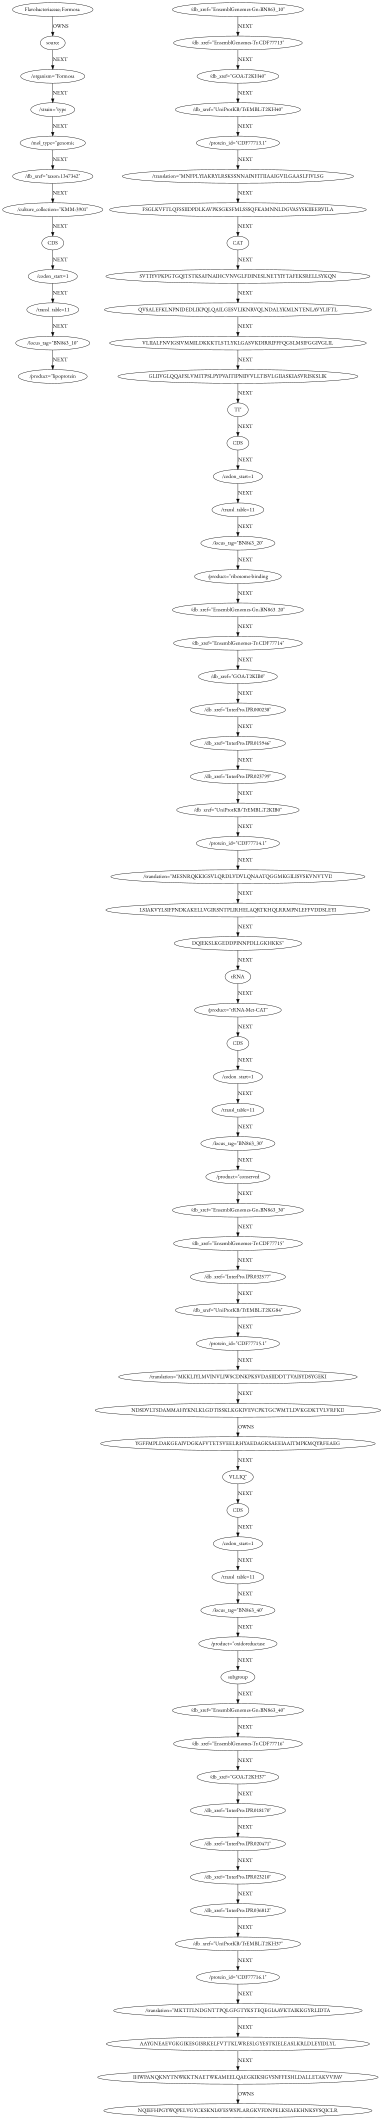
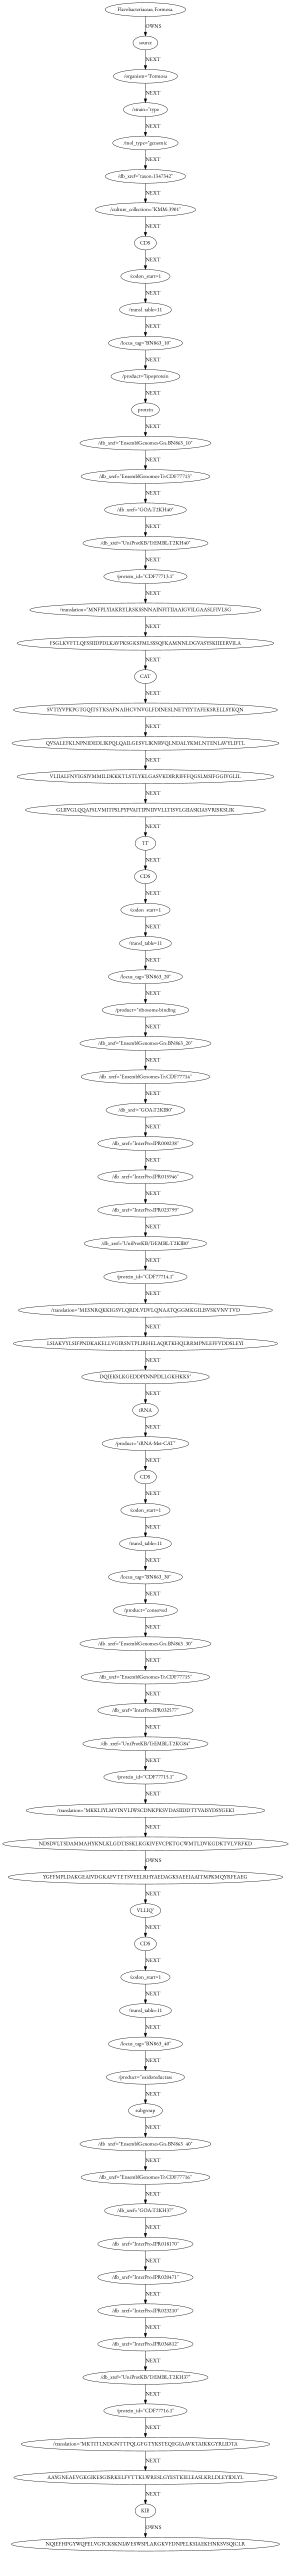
  digraph {
    fontname="EB Garamond"
    node [fontname="EB Garamond"]
    edge [fontname="EB Garamond"]
    n1 [label="Flavobacteriaceae; Formosa."]
    n2 [label=source]
    n3 [label="/organism=\"Formosa"]
    n4 [label="/strain=\"type"]
    n5 [label="/mol_type=\"genomic"]
    n6 [label="/db_xref=\"taxon:1347342\""]
    n7 [label="/culture_collection=\"KMM:3901\""]
    n8 [label=CDS]
    n9 [label="/codon_start=1"]
    n10 [label="/transl_table=11"]
    n11 [label="/locus_tag=\"BN863_10\""]
    n12 [label="/product=\"lipoprotein"]
+   n13 [label=protein]
    n14 [label="/db_xref=\"EnsemblGenomes-Gn:BN863_10\""]
    n15 [label="/db_xref=\"EnsemblGenomes-Tr:CDF77713\""]
    n16 [label="/db_xref=\"GOA:T2KH40\""]
    n17 [label="/db_xref=\"UniProtKB/TrEMBL:T2KH40\""]
    n18 [label="/protein_id=\"CDF77713.1\""]
    n19 [label="/translation=\"MNFPLYIAKRYLRSKSSNNAINFITIIAAIGVILGAASLFIVLSG"]
    n20 [label=FSGLKVFTLQFSSIIDPDLKAVPKSGKSFMLSSSQFKAMNNLDGVASYSKIIEERVILA]
    n21 [label=CAT]
    n22 [label=SVTIYVPKPGTGQITSTKSAFNAIHCVNVGLFDINESLNETYIYTAFEKSRELLSYKQN]
    n23 [label=QVSALEFKLNPNIDEDLIKPQLQAILGESVLIKNRVQLNDALYKMLNTENLAVYLIFTL]
    n24 [label=VLIIALFNVIGSIVMMILDKKKTLSTLYKLGASVKDIRRIFFFQGSLMSIFGGIVGLIL]
    n25 [label=GLIIVGLQQAFSLVMITPSLPYPVAITIPNIIVVLLTISVLGIIASKIASVRISKSLIK]
    n26 [label="TI\""]
    n27 [label=CDS]
    n28 [label="/codon_start=1"]
    n29 [label="/transl_table=11"]
    n30 [label="/locus_tag=\"BN863_20\""]
    n31 [label="/product=\"ribosome-binding"]
    n32 [label="/db_xref=\"EnsemblGenomes-Gn:BN863_20\""]
    n33 [label="/db_xref=\"EnsemblGenomes-Tr:CDF77714\""]
    n34 [label="/db_xref=\"GOA:T2KIB0\""]
    n35 [label="/db_xref=\"InterPro:IPR000238\""]
    n36 [label="/db_xref=\"InterPro:IPR015946\""]
    n37 [label="/db_xref=\"InterPro:IPR023799\""]
    n38 [label="/db_xref=\"UniProtKB/TrEMBL:T2KIB0\""]
    n39 [label="/protein_id=\"CDF77714.1\""]
    n40 [label="/translation=\"MESNRQKKIGSVLQRDLVDVLQNAATQGGMKGILISVSKVNVTVD"]
    n41 [label=LSIAKVYLSIFPNDKAKELLVGIRSNTPLIRHELAQRTKHQLRRMPNLEFFVDDSLEYI]
    n42 [label="DQIEKSLKGEDDPINNPDLLGKHKKS\""]
    n43 [label=tRNA]
    n44 [label="/product=\"tRNA-Met-CAT\""]
    n45 [label=CDS]
    n46 [label="/codon_start=1"]
    n47 [label="/transl_table=11"]
    n48 [label="/locus_tag=\"BN863_30\""]
    n49 [label="/product=\"conserved"]
    n50 [label="/db_xref=\"EnsemblGenomes-Gn:BN863_30\""]
    n51 [label="/db_xref=\"EnsemblGenomes-Tr:CDF77715\""]
    n52 [label="/db_xref=\"InterPro:IPR032577\""]
    n53 [label="/db_xref=\"UniProtKB/TrEMBL:T2KG84\""]
    n54 [label="/protein_id=\"CDF77715.1\""]
    n55 [label="/translation=\"MKKLIYLMVINVLIWSCDNKPKSVDASIIDDTTVAISYDSYGEKI"]
    n56 [label=NDSDVLTSDAMMAHYKNLKLGDTISSKLKGKIVEVCPKTGCWMTLDVKGDKTVLVRFKD]
    n57 [label=YGFFMPLDAKGEAIVDGKAFVTETSVEELRHYAEDAGKSAEEIAAITMPKMQYRFEAEG]
    n58 [label="VLLIQ\""]
    n59 [label=CDS]
    n60 [label="/codon_start=1"]
    n61 [label="/transl_table=11"]
    n62 [label="/locus_tag=\"BN863_40\""]
    n63 [label="/product=\"oxidoreductase"]
    n64 [label=subgroup]
    n65 [label="/db_xref=\"EnsemblGenomes-Gn:BN863_40\""]
    n66 [label="/db_xref=\"EnsemblGenomes-Tr:CDF77716\""]
    n67 [label="/db_xref=\"GOA:T2KH37\""]
    n68 [label="/db_xref=\"InterPro:IPR018170\""]
    n69 [label="/db_xref=\"InterPro:IPR020471\""]
    n70 [label="/db_xref=\"InterPro:IPR023210\""]
    n71 [label="/db_xref=\"InterPro:IPR036812\""]
    n72 [label="/db_xref=\"UniProtKB/TrEMBL:T2KH37\""]
    n73 [label="/protein_id=\"CDF77716.1\""]
    n74 [label="/translation=\"MKTITLNDGNTTPQLGFGTYKSTEQEGIAAVKTAIKKGYRLIDTA"]
    n75 [label=AAYGNEAEVGKGIKESGISRKELFVTTKLWRESLGYESTKIELEASLKRLDLEYIDLYL]
-   n76 [label=IHWPANQKNYTNWKKTNAETWKAMEELQAEGKIKSIGVSNFFESHLDALLETAKVVPAV]
+   n76 [label=KIB]
    n77 [label=NQIEFHPGYWQPELVGYCKSKNIAVESWSPLARGKVFDNPELKSIAEKHNKSVSQICLR]
    n1 -> n2 [label=OWNS]
    n2 -> n3 [label=NEXT]
    n3 -> n4 [label=NEXT]
    n4 -> n5 [label=NEXT]
    n5 -> n6 [label=NEXT]
    n6 -> n7 [label=NEXT]
    n7 -> n8 [label=NEXT]
    n8 -> n9 [label=NEXT]
    n9 -> n10 [label=NEXT]
    n10 -> n11 [label=NEXT]
    n11 -> n12 [label=NEXT]
+   n12 -> n13 [label=NEXT]
+   n13 -> n14 [label=NEXT]
    n14 -> n15 [label=NEXT]
    n15 -> n16 [label=NEXT]
    n16 -> n17 [label=NEXT]
    n17 -> n18 [label=NEXT]
    n18 -> n19 [label=NEXT]
    n19 -> n20 [label=NEXT]
    n20 -> n21 [label=NEXT]
    n21 -> n22 [label=NEXT]
    n22 -> n23 [label=NEXT]
    n23 -> n24 [label=NEXT]
    n24 -> n25 [label=NEXT]
    n25 -> n26 [label=NEXT]
    n26 -> n27 [label=NEXT]
    n27 -> n28 [label=NEXT]
    n28 -> n29 [label=NEXT]
    n29 -> n30 [label=NEXT]
    n30 -> n31 [label=NEXT]
    n31 -> n32 [label=NEXT]
    n32 -> n33 [label=NEXT]
    n33 -> n34 [label=NEXT]
    n34 -> n35 [label=NEXT]
    n35 -> n36 [label=NEXT]
    n36 -> n37 [label=NEXT]
    n37 -> n38 [label=NEXT]
    n38 -> n39 [label=NEXT]
    n39 -> n40 [label=NEXT]
    n40 -> n41 [label=NEXT]
    n41 -> n42 [label=NEXT]
    n42 -> n43 [label=NEXT]
    n43 -> n44 [label=NEXT]
    n44 -> n45 [label=NEXT]
    n45 -> n46 [label=NEXT]
    n46 -> n47 [label=NEXT]
    n47 -> n48 [label=NEXT]
    n48 -> n49 [label=NEXT]
    n49 -> n50 [label=NEXT]
    n50 -> n51 [label=NEXT]
    n51 -> n52 [label=NEXT]
    n52 -> n53 [label=NEXT]
    n53 -> n54 [label=NEXT]
    n54 -> n55 [label=NEXT]
    n55 -> n56 [label=NEXT]
    n56 -> n57 [label=OWNS]
    n57 -> n58 [label=NEXT]
    n58 -> n59 [label=NEXT]
    n59 -> n60 [label=NEXT]
    n60 -> n61 [label=NEXT]
    n61 -> n62 [label=NEXT]
    n62 -> n63 [label=NEXT]
    n63 -> n64 [label=NEXT]
    n64 -> n65 [label=NEXT]
    n65 -> n66 [label=NEXT]
    n66 -> n67 [label=NEXT]
    n67 -> n68 [label=NEXT]
    n68 -> n69 [label=NEXT]
    n69 -> n70 [label=NEXT]
    n70 -> n71 [label=NEXT]
    n71 -> n72 [label=NEXT]
    n72 -> n73 [label=NEXT]
    n73 -> n74 [label=NEXT]
    n74 -> n75 [label=NEXT]
    n75 -> n76 [label=NEXT]
    n76 -> n77 [label=OWNS]
  }
